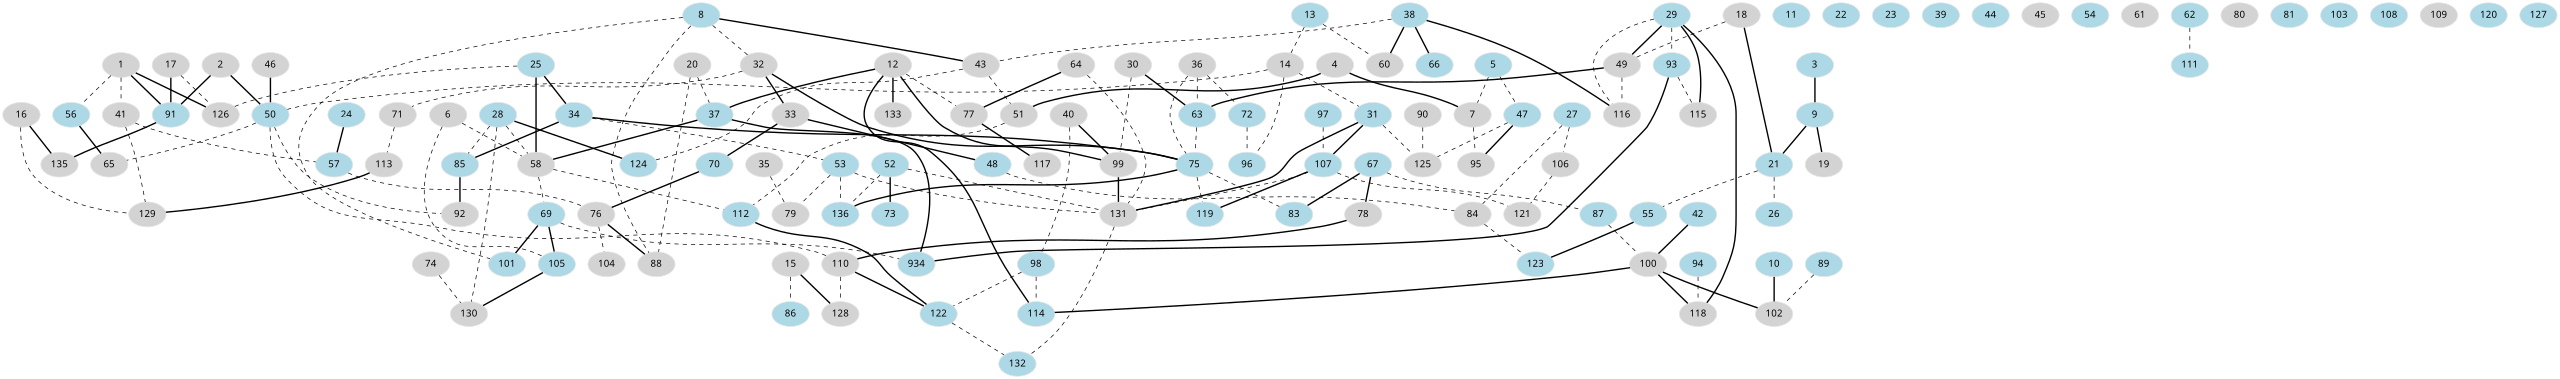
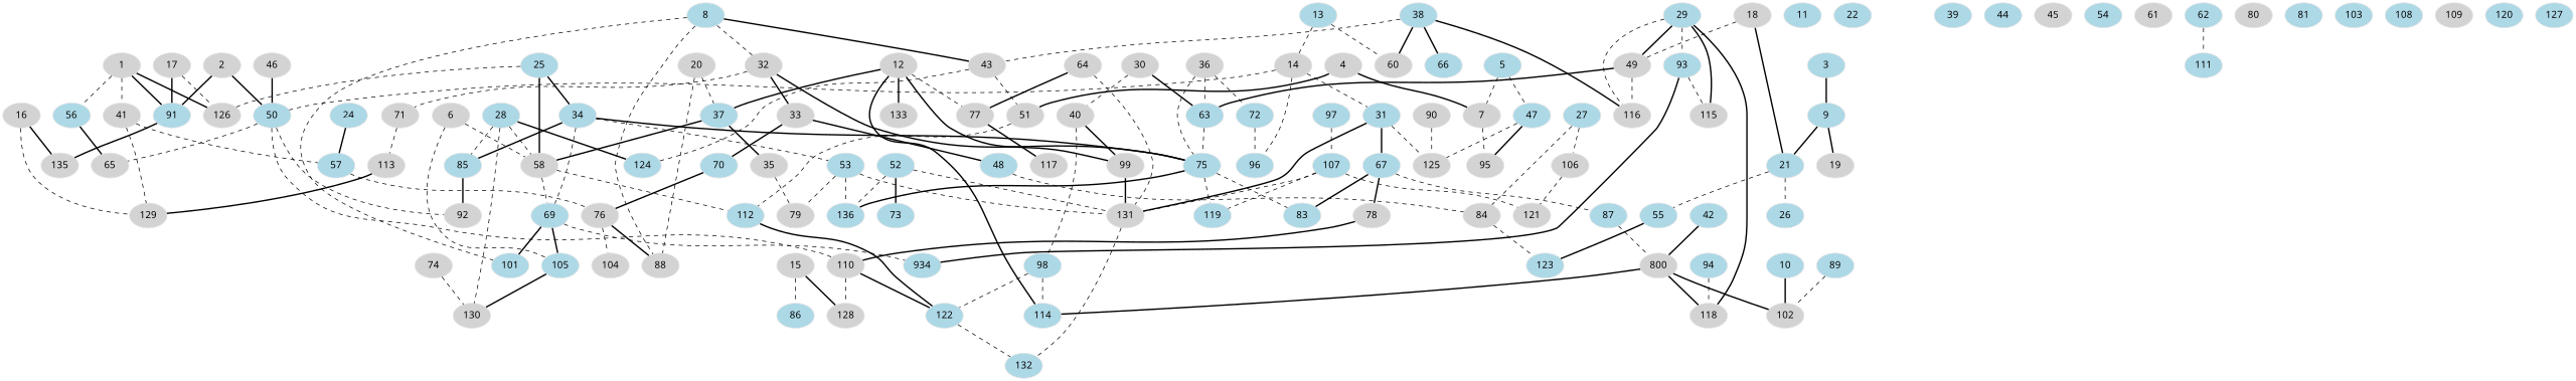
  graph {
    fontname="Noto Sans"
    node [color=gray90 fillcolor=lightblue fontname="Noto Sans" style=filled]
    edge [fontname="Noto Sans" style=dashed]
    1 [fillcolor=lightgrey]
    41 [fillcolor=lightgrey]
    56
    91
    126 [fillcolor=lightgrey]
    129 [fillcolor=lightgrey]
    57
    65 [fillcolor=lightgrey]
    135 [fillcolor=lightgrey]
    2 [fillcolor=lightgrey]
    50
    92 [fillcolor=lightgrey]
    110 [fillcolor=lightgrey]
    3
    9
    19 [fillcolor=lightgrey]
    21
    4 [fillcolor=lightgrey]
    7 [fillcolor=lightgrey]
    51 [fillcolor=lightgrey]
    95 [fillcolor=lightgrey]
    112
    5
    47
    125 [fillcolor=lightgrey]
    6 [fillcolor=lightgrey]
    58 [fillcolor=lightgrey]
    105
    69
    130 [fillcolor=lightgrey]
    32 [fillcolor=lightgrey]
    8
    43 [fillcolor=lightgrey]
    88 [fillcolor=lightgrey]
    101
    33 [fillcolor=lightgrey]
    71 [fillcolor=lightgrey]
    75
    124
    26
    55
    102 [fillcolor=lightgrey]
    10
    11
    12 [fillcolor=lightgrey]
    37
    77 [fillcolor=lightgrey]
    99 [fillcolor=lightgrey]
    114
    133 [fillcolor=lightgrey]
    n51 [label=934]
    117 [fillcolor=lightgrey]
    131 [fillcolor=lightgrey]
    14 [fillcolor=lightgrey]
    13
    60 [fillcolor=lightgrey]
    31
    96
    67
    15 [fillcolor=lightgrey]
    86
    128 [fillcolor=lightgrey]
    16 [fillcolor=lightgrey]
    17 [fillcolor=lightgrey]
    18 [fillcolor=lightgrey]
    49 [fillcolor=lightgrey]
    116 [fillcolor=lightgrey]
    63
    20 [fillcolor=lightgrey]
    123
    22
-   23
    24
    76 [fillcolor=lightgrey]
    25
    34
    85
    53
    84 [fillcolor=lightgrey]
    27
    106 [fillcolor=lightgrey]
    121 [fillcolor=lightgrey]
    28
    29
    93
    115 [fillcolor=lightgrey]
    118 [fillcolor=lightgrey]
    30 [fillcolor=lightgrey]
    40 [fillcolor=lightgrey]
    98
    78 [fillcolor=lightgrey]
    83
    87
    132
    48
    70
    113 [fillcolor=lightgrey]
    136
    119
    79 [fillcolor=lightgrey]
    35 [fillcolor=lightgrey]
    36 [fillcolor=lightgrey]
    72
    38
    66
    39
    122
-   100 [fillcolor=lightgrey]
+   100 [fillcolor=lightgrey label=800]
    42
    44
    45 [fillcolor=lightgrey]
    46 [fillcolor=lightgrey]
    52
    73
    54
    104 [fillcolor=lightgrey]
    61 [fillcolor=lightgrey]
    62
    111
    64 [fillcolor=lightgrey]
    74 [fillcolor=lightgrey]
    80 [fillcolor=lightgrey]
    81
    89
    90 [fillcolor=lightgrey]
    94
    97
    107
    103
    108
    109 [fillcolor=lightgrey]
    120
    127
    1 -- 41
    1 -- 56
    1 -- 91 [style=bold]
    1 -- 126 [style=bold]
    41 -- 129
    41 -- 57
    56 -- 65 [style=bold]
    91 -- 135 [style=bold]
    57 -- 76
    2 -- 91 [style=bold]
    2 -- 50 [style=bold]
    50 -- 65
    50 -- 92
    50 -- 110
    110 -- 128
    110 -- 122 [style=bold]
    3 -- 9 [style=bold]
    9 -- 19 [style=bold]
    9 -- 21 [style=bold]
    21 -- 26
    21 -- 55
    4 -- 7 [style=bold]
    4 -- 51 [style=bold]
    7 -- 95
    51 -- 112
    112 -- 122 [style=bold]
    5 -- 7
    5 -- 47
    47 -- 95 [style=bold]
    47 -- 125
    6 -- 58
    6 -- 105
    58 -- 112
    58 -- 69
    105 -- 130 [style=bold]
    69 -- 105 [style=bold]
    69 -- 101 [style=bold]
    69 -- n51
    32 -- 33 [style=bold]
    32 -- 71
    32 -- 75 [style=bold]
    8 -- 32
    8 -- 43 [style=bold]
    8 -- 88
    8 -- 101
    43 -- 51
    43 -- 124
    33 -- 48 [style=bold]
    33 -- 70 [style=bold]
    71 -- 113
    75 -- 83
    75 -- 136 [style=bold]
    75 -- 119
    55 -- 123 [style=bold]
    10 -- 102 [style=bold]
    12 -- 37 [style=bold]
    12 -- 77
    12 -- 99 [style=bold]
    12 -- 114 [style=bold]
    12 -- 133 [style=bold]
    37 -- 58 [style=bold]
-   37 -- n51 [style=bold]
+   37 -- 35 [style=bold]
    77 -- 117 [style=bold]
    99 -- 131 [style=bold]
    131 -- 132
    14 -- 50
    14 -- 31
    14 -- 96
    13 -- 14
    13 -- 60
    31 -- 125
    31 -- 131 [style=bold]
-   31 -- 107 [style=bold]
+   31 -- 67 [style=bold]
    67 -- 78 [style=bold]
    67 -- 83 [style=bold]
    67 -- 87
    15 -- 86
    15 -- 128 [style=bold]
    16 -- 129
    16 -- 135 [style=bold]
    17 -- 91 [style=bold]
    17 -- 126
    18 -- 21 [style=bold]
    18 -- 49
    49 -- 116
    49 -- 63 [style=bold]
    63 -- 75
    20 -- 88
    20 -- 37
    24 -- 57 [style=bold]
    76 -- 88 [style=bold]
    76 -- 104
    25 -- 126
    25 -- 58 [style=bold]
    25 -- 34 [style=bold]
+   34 -- 69
    34 -- 75 [style=bold]
    34 -- 85 [style=bold]
    34 -- 53
    85 -- 92 [style=bold]
    53 -- 131
    53 -- 136
    53 -- 79
    84 -- 123
    27 -- 84
    27 -- 106
    106 -- 121
    28 -- 58
    28 -- 130
    28 -- 124 [style=bold]
    28 -- 85
    29 -- 49 [style=bold]
    29 -- 116
    29 -- 93
    29 -- 115 [style=bold]
    29 -- 118 [style=bold]
    93 -- n51 [style=bold]
    93 -- 115
    30 -- 63 [style=bold]
-   30 -- 99
+   30 -- 40
    40 -- 99 [style=bold]
    40 -- 98
    98 -- 114
    98 -- 122
    78 -- 110 [style=bold]
    87 -- 100
    48 -- 84
    70 -- 76 [style=bold]
    113 -- 129 [style=bold]
    35 -- 79
    36 -- 75
    36 -- 63
    36 -- 72
    72 -- 96
    38 -- 43
    38 -- 60 [style=bold]
    38 -- 116 [style=bold]
    38 -- 66 [style=bold]
    122 -- 132
    100 -- 102 [style=bold]
    100 -- 114 [style=bold]
    100 -- 118 [style=bold]
    42 -- 100 [style=bold]
    46 -- 50 [style=bold]
    52 -- 131
    52 -- 136
    52 -- 73 [style=bold]
    62 -- 111
    64 -- 77 [style=bold]
    64 -- 131
    74 -- 130
    89 -- 102
    90 -- 125
    94 -- 118
    97 -- 107
    107 -- 131
    107 -- 121
-   107 -- 119 [style=bold]
+   107 -- 119
  }
